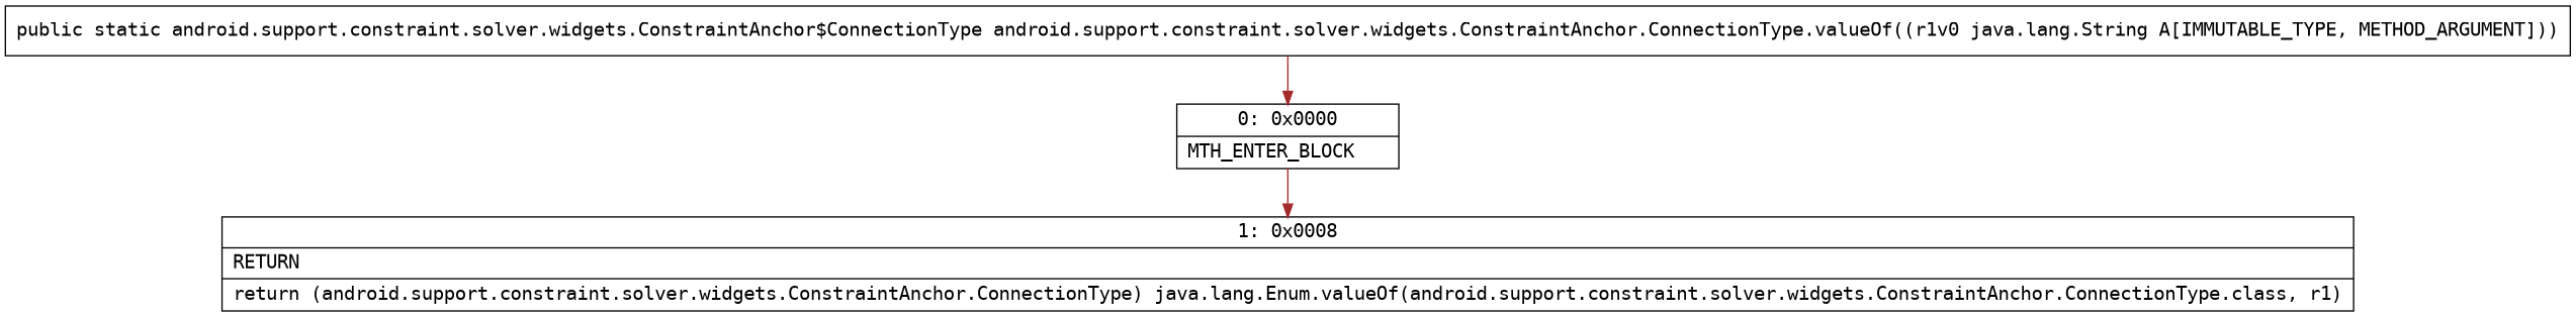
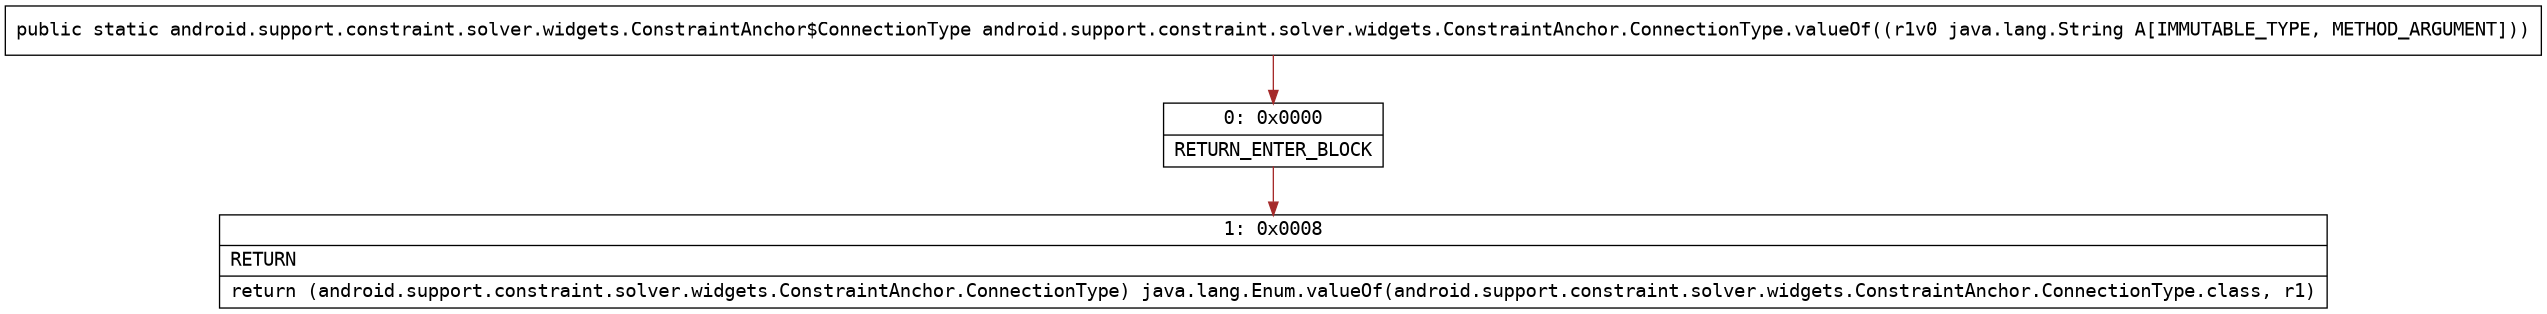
  digraph {
    fontname="DejaVu Sans Mono"
    node [shape=record fontname="DejaVu Sans Mono"]
    edge [color=brown fontname="DejaVu Sans Mono"]
-   n1 [label="{0\:\ 0x0000|MTH_ENTER_BLOCK\l}"]
+   n1 [label="{0\:\ 0x0000|RETURN_ENTER_BLOCK\l}"]
    n2 [label="{1\:\ 0x0008|RETURN\l|return (android.support.constraint.solver.widgets.ConstraintAnchor.ConnectionType) java.lang.Enum.valueOf(android.support.constraint.solver.widgets.ConstraintAnchor.ConnectionType.class, r1)\l}"]
    n3 [label="{public static android.support.constraint.solver.widgets.ConstraintAnchor$ConnectionType android.support.constraint.solver.widgets.ConstraintAnchor.ConnectionType.valueOf((r1v0 java.lang.String A[IMMUTABLE_TYPE, METHOD_ARGUMENT])) }"]
    n1 -> n2
    n3 -> n1
  }
